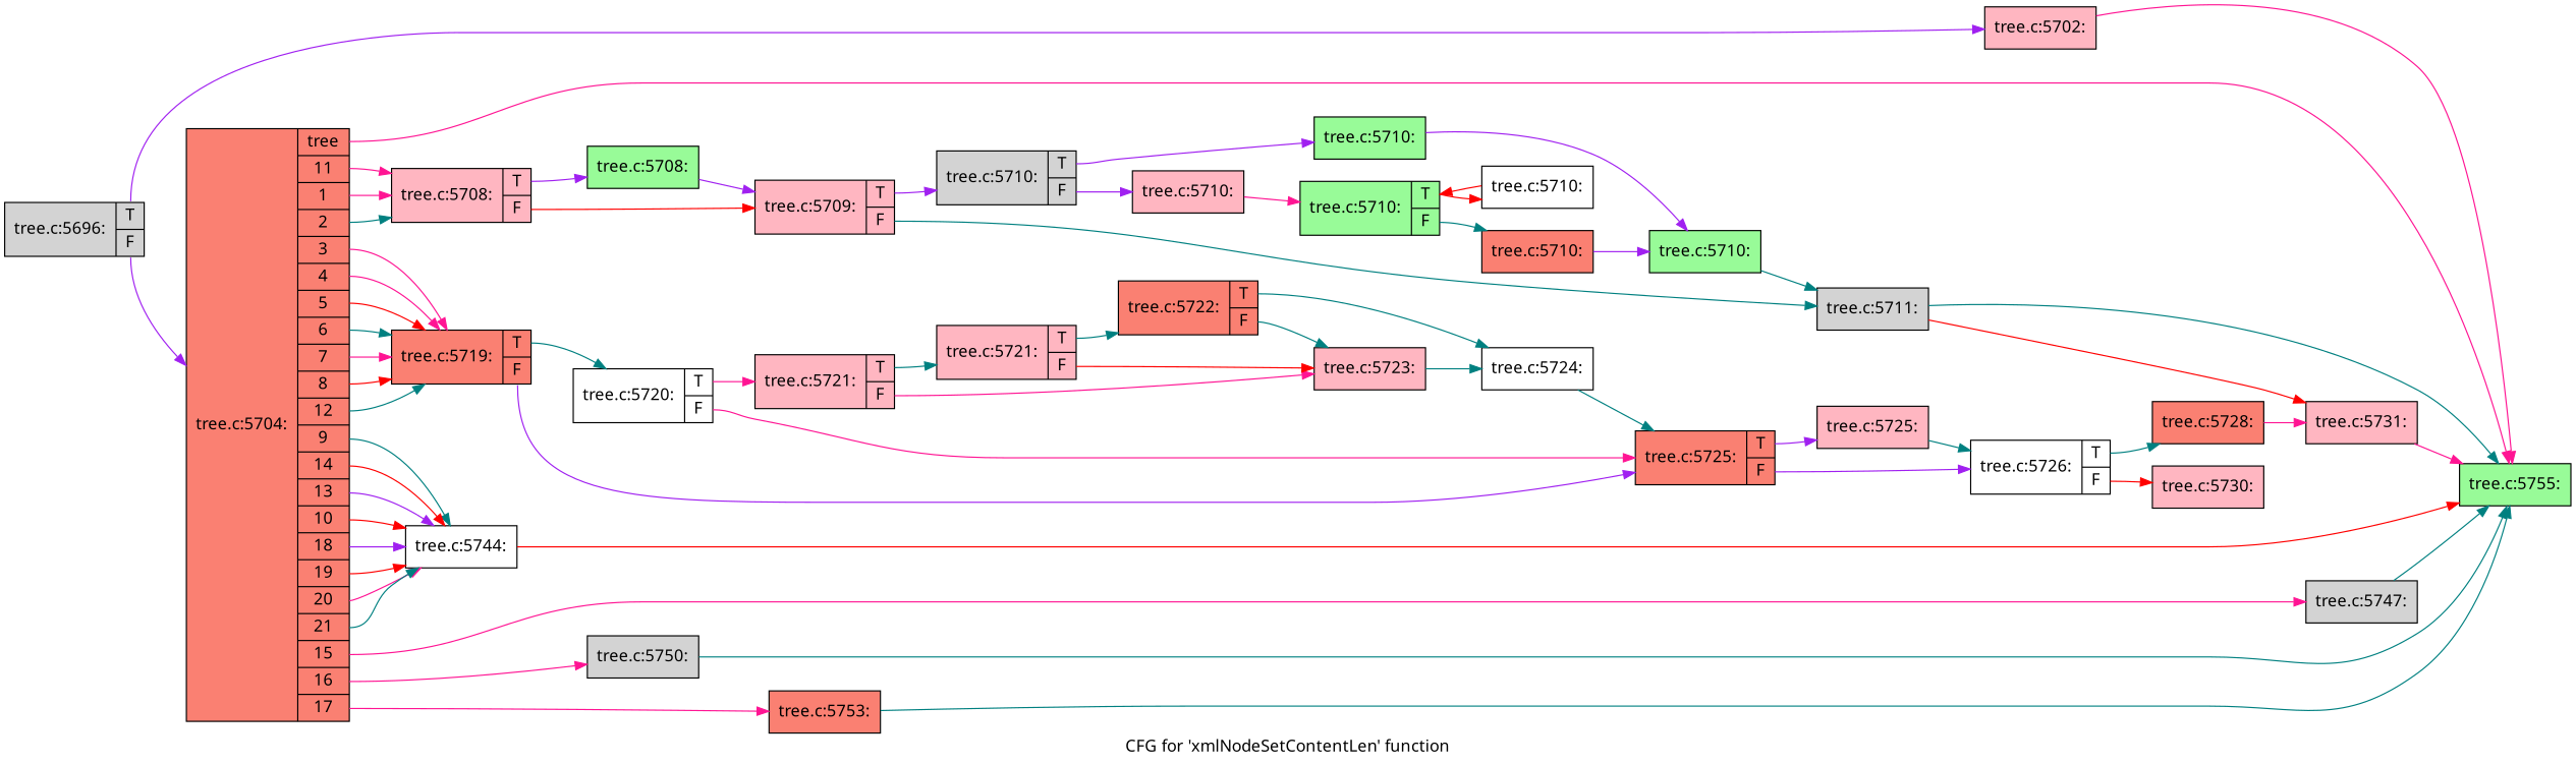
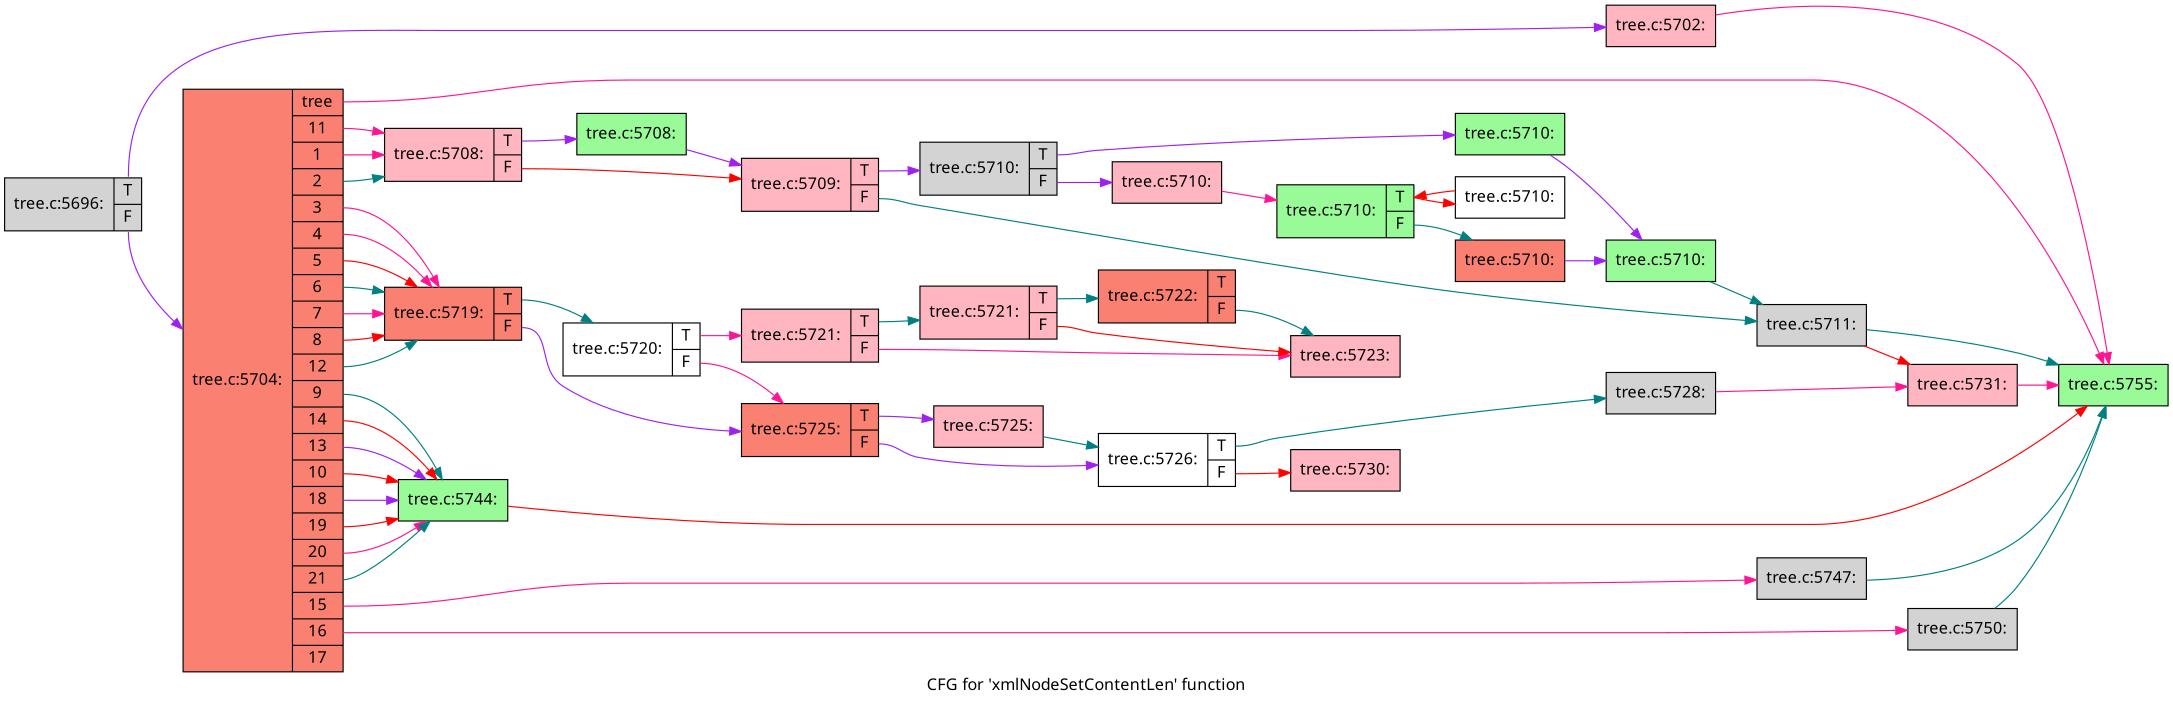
  digraph {
    fontname="Noto Sans"
    label="CFG for 'xmlNodeSetContentLen' function"
    rankdir=LR
    node [fillcolor=lightpink fontname="Noto Sans" shape=record style=filled]
    edge [color=teal fontname="Noto Sans"]
    n1 [fillcolor=lightgrey label="{tree.c:5696:|{<s0>T|<s1>F}}"]
    n2 [label="{tree.c:5702:}"]
    n3 [fillcolor=salmon label="{tree.c:5704:|{<s0>tree|<s1>11|<s2>1|<s3>2|<s4>3|<s5>4|<s6>5|<s7>6|<s8>7|<s9>8|<s10>12|<s11>9|<s12>14|<s13>13|<s14>10|<s15>18|<s16>19|<s17>20|<s18>21|<s19>15|<s20>16|<s21>17}}"]
    n4 [fillcolor=palegreen label="{tree.c:5755:}"]
    n5 [label="{tree.c:5708:|{<s0>T|<s1>F}}"]
    n6 [fillcolor=salmon label="{tree.c:5719:|{<s0>T|<s1>F}}"]
-   n7 [fillcolor=white label="{tree.c:5744:}"]
+   n7 [fillcolor=palegreen label="{tree.c:5744:}"]
    n8 [fillcolor=lightgrey label="{tree.c:5747:}"]
    n9 [fillcolor=lightgrey label="{tree.c:5750:}"]
-   n10 [fillcolor=salmon label="{tree.c:5753:}"]
    n11 [fillcolor=palegreen label="{tree.c:5708:}"]
    n12 [label="{tree.c:5709:|{<s0>T|<s1>F}}"]
    n13 [fillcolor=white label="{tree.c:5720:|{<s0>T|<s1>F}}"]
    n14 [fillcolor=salmon label="{tree.c:5725:|{<s0>T|<s1>F}}"]
    n15 [fillcolor=lightgrey label="{tree.c:5710:|{<s0>T|<s1>F}}"]
    n16 [fillcolor=lightgrey label="{tree.c:5711:}"]
    n17 [label="{tree.c:5721:|{<s0>T|<s1>F}}"]
    n18 [label="{tree.c:5725:}"]
    n19 [fillcolor=white label="{tree.c:5726:|{<s0>T|<s1>F}}"]
    n20 [fillcolor=palegreen label="{tree.c:5710:}"]
    n21 [label="{tree.c:5710:}"]
    n22 [label="{tree.c:5731:}"]
    n23 [fillcolor=palegreen label="{tree.c:5710:}"]
    n24 [fillcolor=palegreen label="{tree.c:5710:|{<s0>T|<s1>F}}"]
    n25 [fillcolor=white label="{tree.c:5710:}"]
    n26 [fillcolor=salmon label="{tree.c:5710:}"]
    n27 [label="{tree.c:5721:|{<s0>T|<s1>F}}"]
    n28 [label="{tree.c:5723:}"]
-   n29 [fillcolor=salmon label="{tree.c:5728:}"]
+   n29 [fillcolor=lightgrey label="{tree.c:5728:}"]
    n30 [label="{tree.c:5730:}"]
    n31 [fillcolor=salmon label="{tree.c:5722:|{<s0>T|<s1>F}}"]
-   n32 [fillcolor=white label="{tree.c:5724:}"]
    n1 -> n2 [color=purple tailport=s0]
    n1 -> n3 [color=purple tailport=s1]
    n2 -> n4 [color=deeppink]
    n3 -> n4 [color=deeppink tailport=s0]
    n3 -> n5 [color=deeppink tailport=s1]
    n3 -> n5 [color=deeppink tailport=s2]
    n3 -> n5 [tailport=s3]
    n3 -> n6 [color=deeppink tailport=s4]
    n3 -> n6 [color=deeppink tailport=s5]
    n3 -> n6 [color=red tailport=s6]
    n3 -> n6 [tailport=s7]
    n3 -> n6 [color=deeppink tailport=s8]
    n3 -> n6 [color=red tailport=s9]
    n3 -> n6 [tailport=s10]
    n3 -> n7 [tailport=s11]
    n3 -> n7 [color=red tailport=s12]
    n3 -> n7 [color=purple tailport=s13]
    n3 -> n7 [color=red tailport=s14]
    n3 -> n7 [color=purple tailport=s15]
    n3 -> n7 [color=red tailport=s16]
    n3 -> n7 [color=deeppink tailport=s17]
    n3 -> n7 [tailport=s18]
    n3 -> n8 [color=deeppink tailport=s19]
    n3 -> n9 [color=deeppink tailport=s20]
-   n3 -> n10 [color=deeppink tailport=s21]
    n5 -> n11 [color=purple tailport=s0]
    n5 -> n12 [color=red tailport=s1]
    n6 -> n13 [tailport=s0]
    n6 -> n14 [color=purple tailport=s1]
    n7 -> n4 [color=red]
    n8 -> n4
    n9 -> n4
-   n10 -> n4
    n11 -> n12 [color=purple]
    n12 -> n15 [color=purple tailport=s0]
    n12 -> n16 [tailport=s1]
    n13 -> n14 [color=deeppink tailport=s1]
    n13 -> n17 [color=deeppink tailport=s0]
    n14 -> n18 [color=purple tailport=s0]
    n14 -> n19 [color=purple tailport=s1]
    n15 -> n20 [color=purple tailport=s0]
    n15 -> n21 [color=purple tailport=s1]
    n16 -> n4
    n16 -> n22 [color=red]
    n17 -> n27 [tailport=s0]
    n17 -> n28 [color=deeppink tailport=s1]
    n18 -> n19
    n19 -> n29 [tailport=s0]
    n19 -> n30 [color=red tailport=s1]
    n20 -> n23 [color=purple]
    n21 -> n24 [color=deeppink]
    n22 -> n4 [color=deeppink]
    n23 -> n16
    n24 -> n25 [color=red tailport=s0]
    n24 -> n26 [tailport=s1]
    n25 -> n24 [color=red]
    n26 -> n23 [color=purple]
    n27 -> n28 [color=red tailport=s1]
    n27 -> n31 [tailport=s0]
-   n28 -> n32
    n29 -> n22 [color=deeppink]
    n31 -> n28 [tailport=s1]
-   n31 -> n32 [tailport=s0]
-   n32 -> n14
  }
